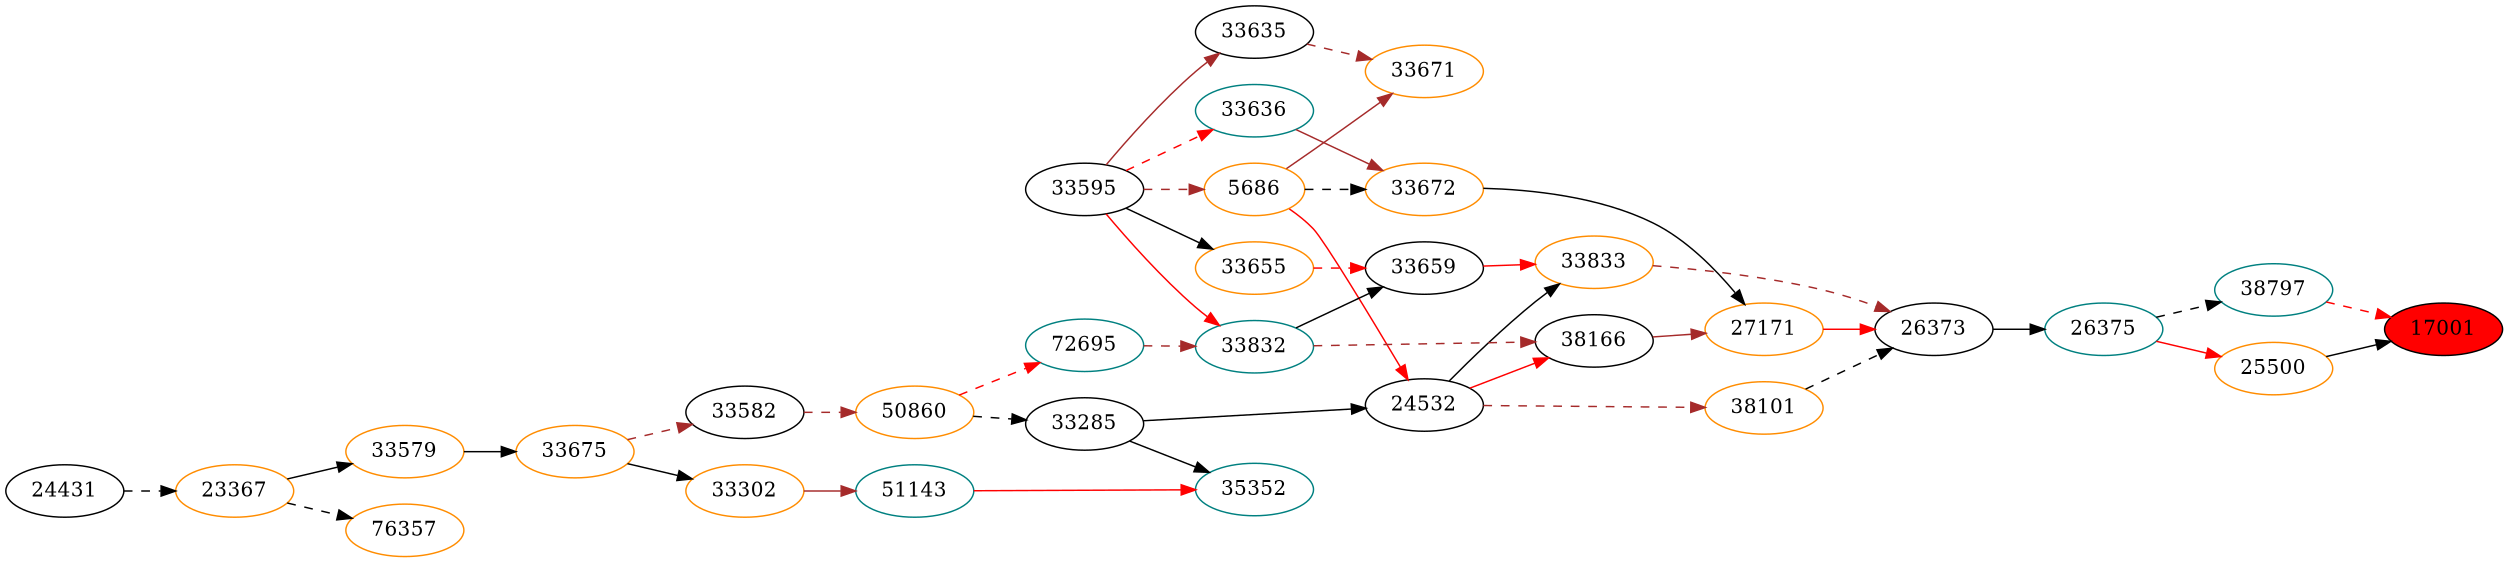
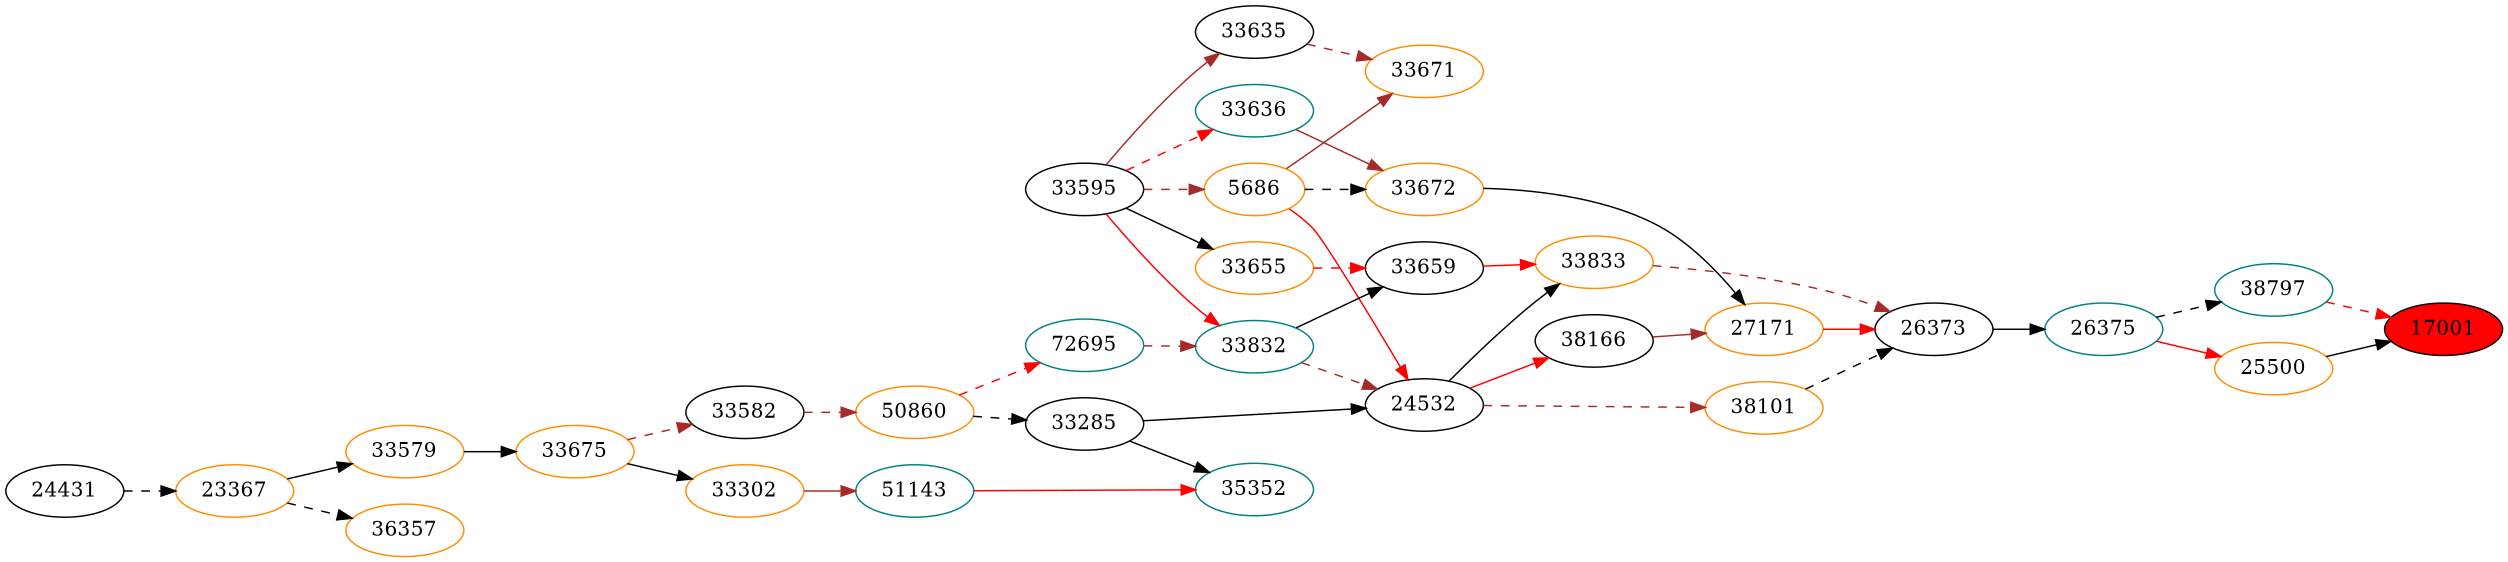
  strict digraph {
    rankdir=LR
    node [color=darkorange]
    edge [color=black style=solid]
    n1 [color=black fillcolor=red label=17001 style=filled]
    n2 [color=teal label=38797]
    n3 [label=25500]
    n4 [color=teal label=26375]
    n5 [color=black label=26373]
    n6 [label=27171]
    n7 [label=38101]
    n8 [label=33833]
    n9 [label=33672]
    n10 [color=black label=38166]
    n11 [color=black label=24532]
    n12 [color=teal label=35352]
    n13 [color=black label=33659]
    n14 [color=teal label=33636]
    n15 [label=5686]
    n16 [label=33671]
    n17 [color=black label=33285]
    n18 [color=teal label=33832]
    n19 [color=teal label=51143]
    n20 [label=33655]
    n21 [color=black label=33595]
    n22 [color=black label=33635]
    n23 [label=50860]
    n24 [color=teal label=72695]
    n25 [label=33302]
    n26 [color=black label=33582]
    n27 [label=33675]
-   n28 [label=76357]
+   n28 [label=36357]
    n29 [label=33579]
    n30 [label=23367]
    n31 [color=black label=24431]
    n2 -> n1 [color=red style=dashed]
    n3 -> n1
    n4 -> n2 [style=dashed]
    n4 -> n3 [color=red]
    n5 -> n4
    n6 -> n5 [color=red]
    n7 -> n5 [style=dashed]
    n8 -> n5 [color=brown style=dashed]
    n9 -> n6
    n10 -> n6 [color=brown]
    n11 -> n7 [color=brown style=dashed]
    n11 -> n8
    n11 -> n10 [color=red]
    n13 -> n8 [color=red]
    n14 -> n9 [color=brown]
    n15 -> n9 [style=dashed]
    n15 -> n11 [color=red]
    n15 -> n16 [color=brown]
    n17 -> n11
    n17 -> n12
-   n18 -> n10 [color=brown style=dashed]
+   n18 -> n11 [color=brown style=dashed]
    n18 -> n13
    n19 -> n12 [color=red]
    n20 -> n13 [color=red style=dashed]
    n21 -> n14 [color=red style=dashed]
    n21 -> n15 [color=brown style=dashed]
    n21 -> n18 [color=red]
    n21 -> n20
    n21 -> n22 [color=brown]
    n22 -> n16 [color=brown style=dashed]
    n23 -> n17 [style=dashed]
    n23 -> n24 [color=red style=dashed]
    n24 -> n18 [color=brown style=dashed]
    n25 -> n19 [color=brown]
    n26 -> n23 [color=brown style=dashed]
    n27 -> n25
    n27 -> n26 [color=brown style=dashed]
    n29 -> n27
    n30 -> n28 [style=dashed]
    n30 -> n29
    n31 -> n30 [style=dashed]
  }
